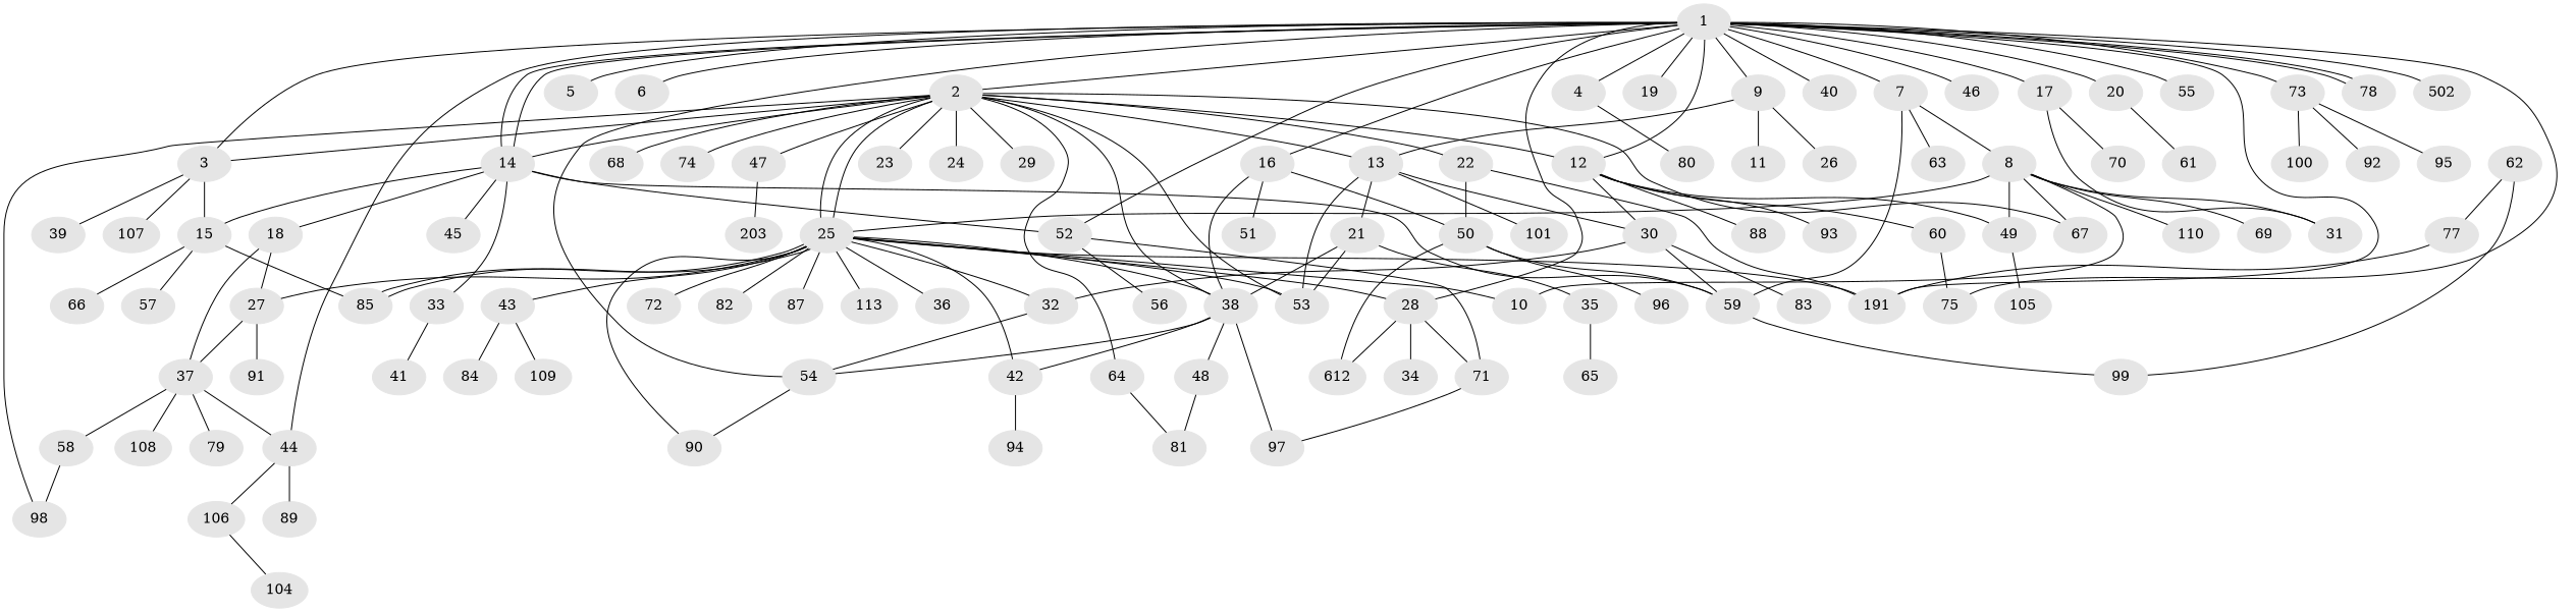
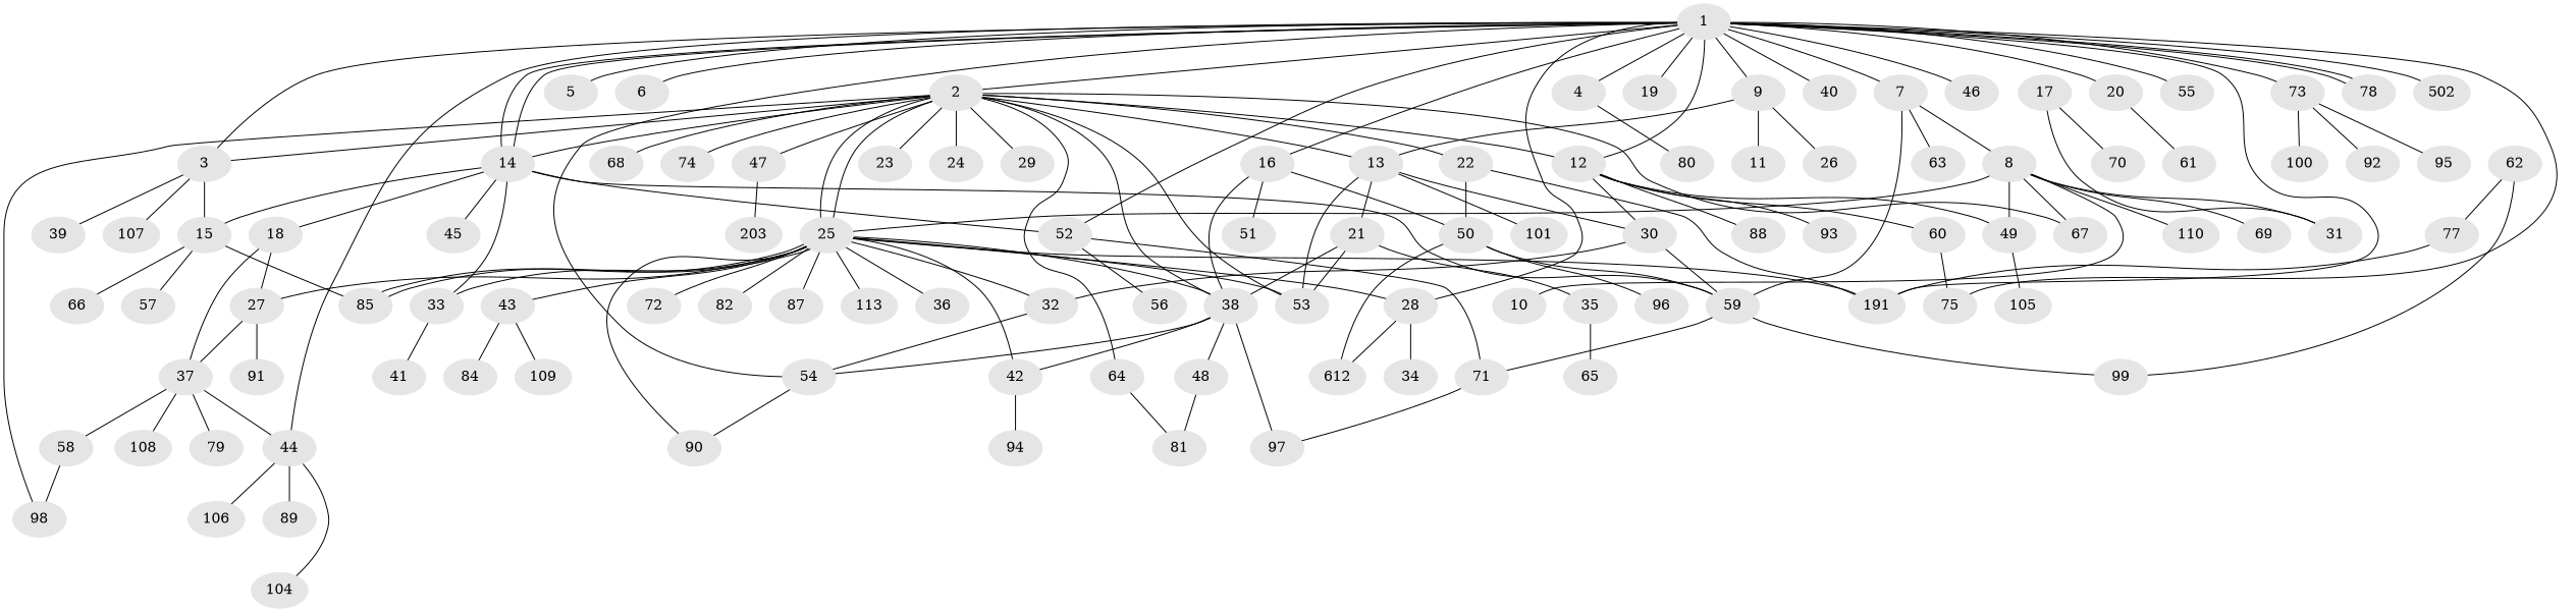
  graph {
    node [color=gray90 style=filled]
    1
    2
    3
    4
    5
    6
    7
    9
    12
    14
    16
    17
    19
    20
    28
    40
    44
    46
    52
    54
    55
    73
    75
    78
    n25 [label=502]
    n26 [label=191]
    13
    22
    23
    24
    25
    29
    38
    47
    53
    64
    67
    68
    74
    98
    15
    39
    107
    80
    8
    59
    63
    11
    26
    49
    30
    60
    88
    93
    18
    33
    45
    50
    51
    31
    70
    61
    34
    71
    n65 [label=612]
    89
    104
    106
    56
    90
    92
    95
    100
    21
    101
    27
    37
    85
    32
    36
    42
    43
    72
    82
    87
    113
    48
    97
    n89 [label=203]
    81
    57
    66
    10
    69
    110
    99
    105
-   83
    35
    41
    96
    91
    58
    79
    108
    65
    94
    84
    109
    62
    77
    1 -- 2
    1 -- 3
    1 -- 4
    1 -- 5
    1 -- 6
    1 -- 7
    1 -- 9
    1 -- 12
    1 -- 14
    1 -- 14
    1 -- 16
-   1 -- 17
    1 -- 19
    1 -- 20
    1 -- 28
    1 -- 40
    1 -- 44
    1 -- 46
    1 -- 52
    1 -- 54
    1 -- 55
    1 -- 73
    1 -- 75
    1 -- 78
    1 -- 78
    1 -- n25
    1 -- n26
    2 -- 3
    2 -- 12
    2 -- 14
    2 -- 13
    2 -- 22
    2 -- 23
    2 -- 24
    2 -- 25
    2 -- 25
    2 -- 29
    2 -- 38
    2 -- 47
    2 -- 53
    2 -- 64
    2 -- 67
    2 -- 68
    2 -- 74
    2 -- 98
    3 -- 15
    3 -- 39
    3 -- 107
    4 -- 80
    7 -- 8
    7 -- 59
    7 -- 63
    9 -- 13
    9 -- 11
    9 -- 26
    12 -- 49
    12 -- 30
    12 -- 60
    12 -- 88
    12 -- 93
    14 -- 52
    14 -- 15
    14 -- 59
    14 -- 18
    14 -- 33
    14 -- 45
    16 -- 38
    16 -- 50
    16 -- 51
    17 -- 31
    17 -- 70
    20 -- 61
    28 -- 34
-   28 -- 71
+   59 -- 71
    28 -- n65
    44 -- 89
-   106 -- 104
+   44 -- 104
    44 -- 106
    52 -- 71
    52 -- 56
    54 -- 90
    73 -- 92
    73 -- 95
    73 -- 100
    13 -- 53
    13 -- 30
    13 -- 21
    13 -- 101
    22 -- n26
    22 -- 50
    25 -- 28
    25 -- n26
    25 -- 38
    25 -- 53
-   25 -- 10
+   25 -- 33
    25 -- 90
    25 -- 27
    25 -- 85
    25 -- 85
    25 -- 32
    25 -- 36
    25 -- 42
    25 -- 43
    25 -- 72
    25 -- 82
    25 -- 87
    25 -- 113
    38 -- 54
    38 -- 42
    38 -- 48
    38 -- 97
    47 -- n89
    64 -- 81
    15 -- 85
    15 -- 57
    15 -- 66
    8 -- 25
    8 -- 67
    8 -- 49
    8 -- 31
    8 -- 10
    8 -- 69
    8 -- 110
    59 -- 99
    49 -- 105
    30 -- 59
    30 -- 32
-   30 -- 83
    60 -- 75
    18 -- 27
    18 -- 37
    33 -- 41
    50 -- 59
    50 -- n65
    50 -- 96
    71 -- 97
    21 -- 38
    21 -- 53
    21 -- 35
    27 -- 37
    27 -- 91
    37 -- 44
    37 -- 58
    37 -- 79
    37 -- 108
    32 -- 54
    42 -- 94
    43 -- 84
    43 -- 109
    48 -- 81
    35 -- 65
    58 -- 98
    62 -- 99
    62 -- 77
    77 -- n26
  }
